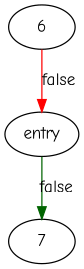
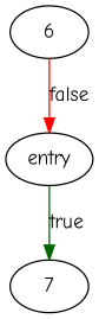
  digraph {
    fontname="Comic Neue"
    node [fontname="Comic Neue"]
    edge [fontname="Comic Neue"]
    n1 [label=entry]
    7
    6
-   n1 -> 7 [color=darkgreen label=false]
+   n1 -> 7 [color=darkgreen label=true]
    6 -> n1 [color=red label=false]
  }
